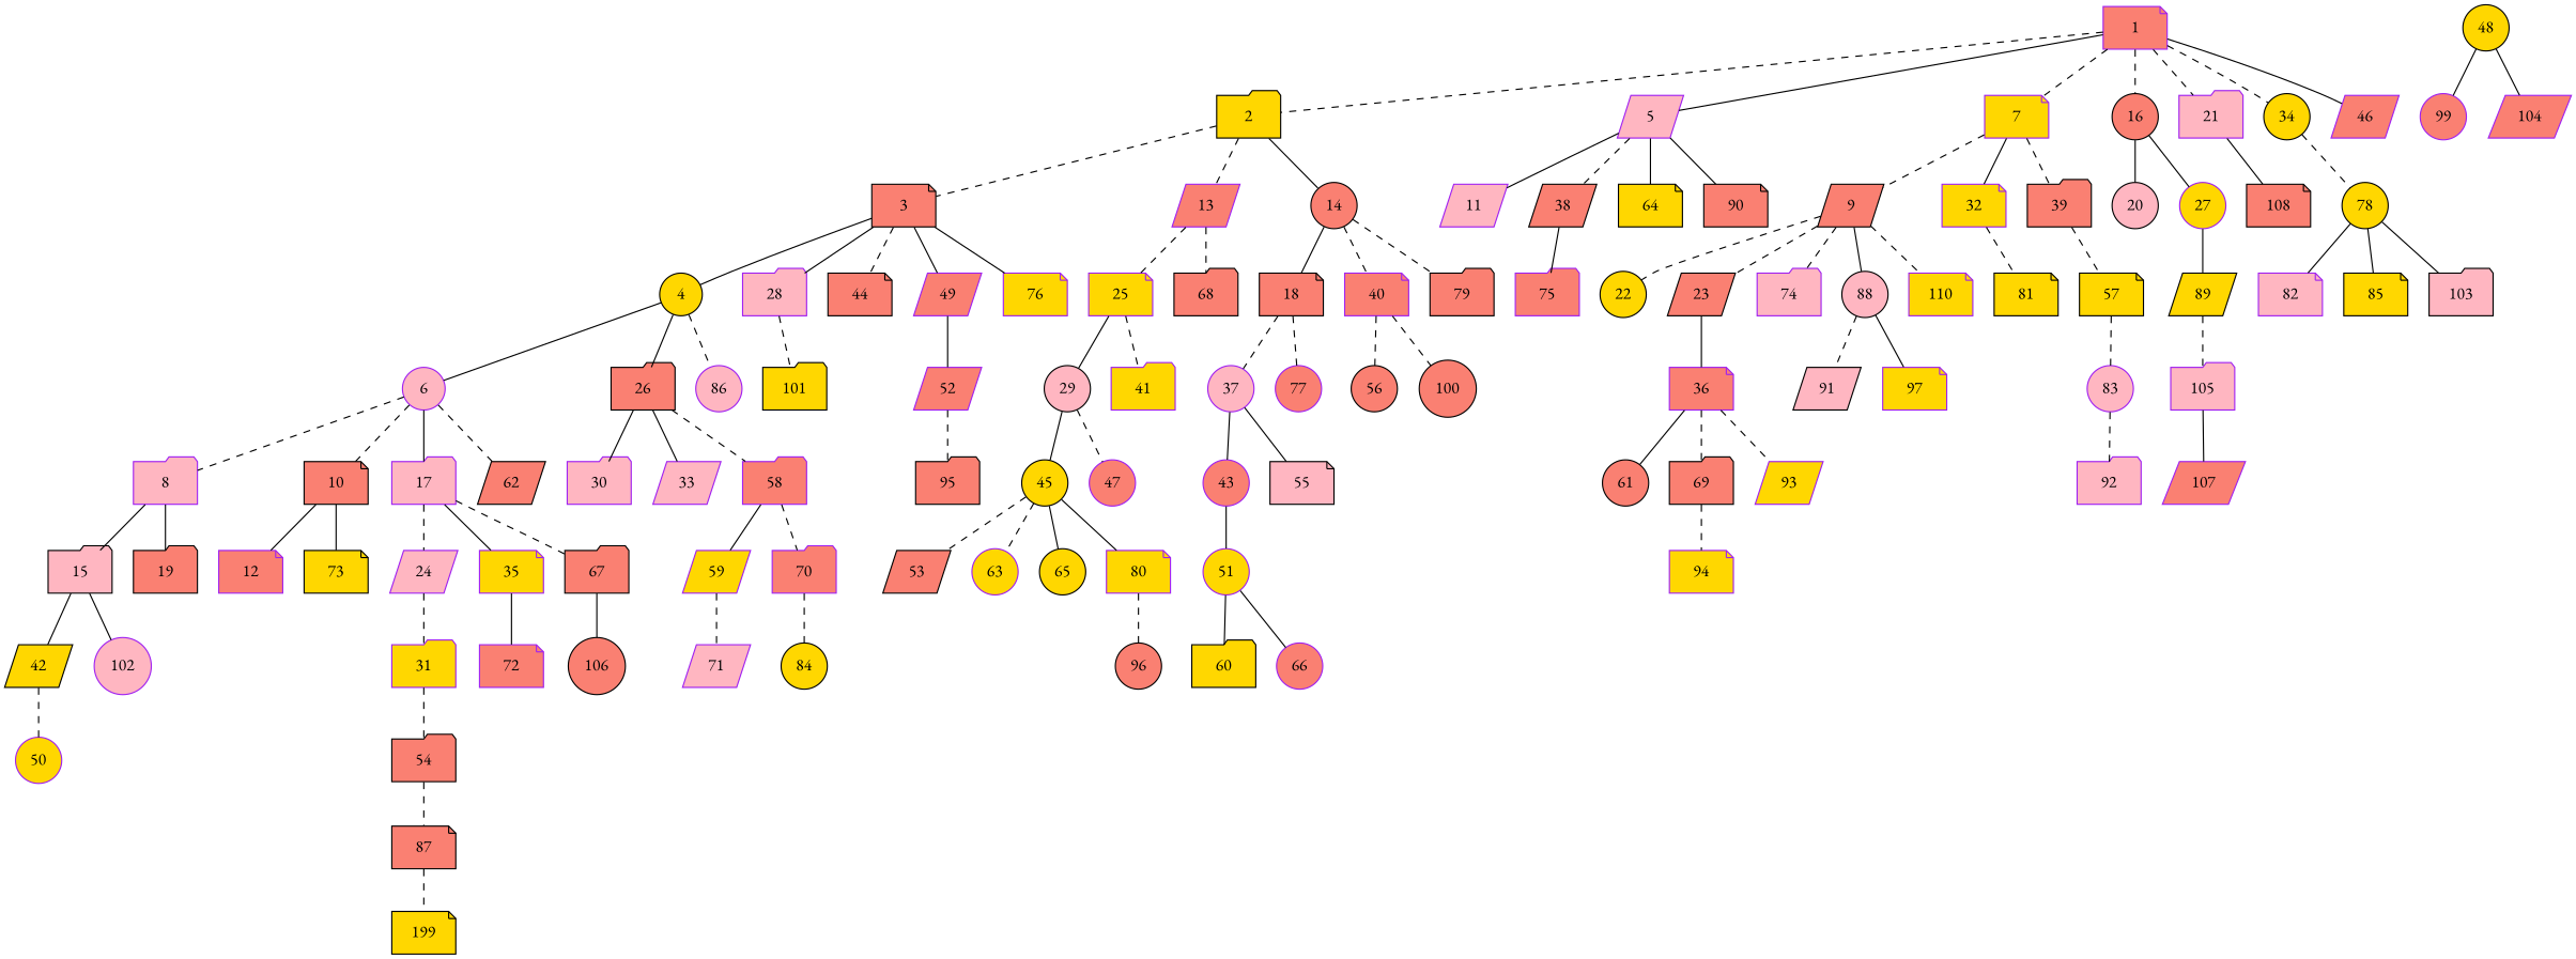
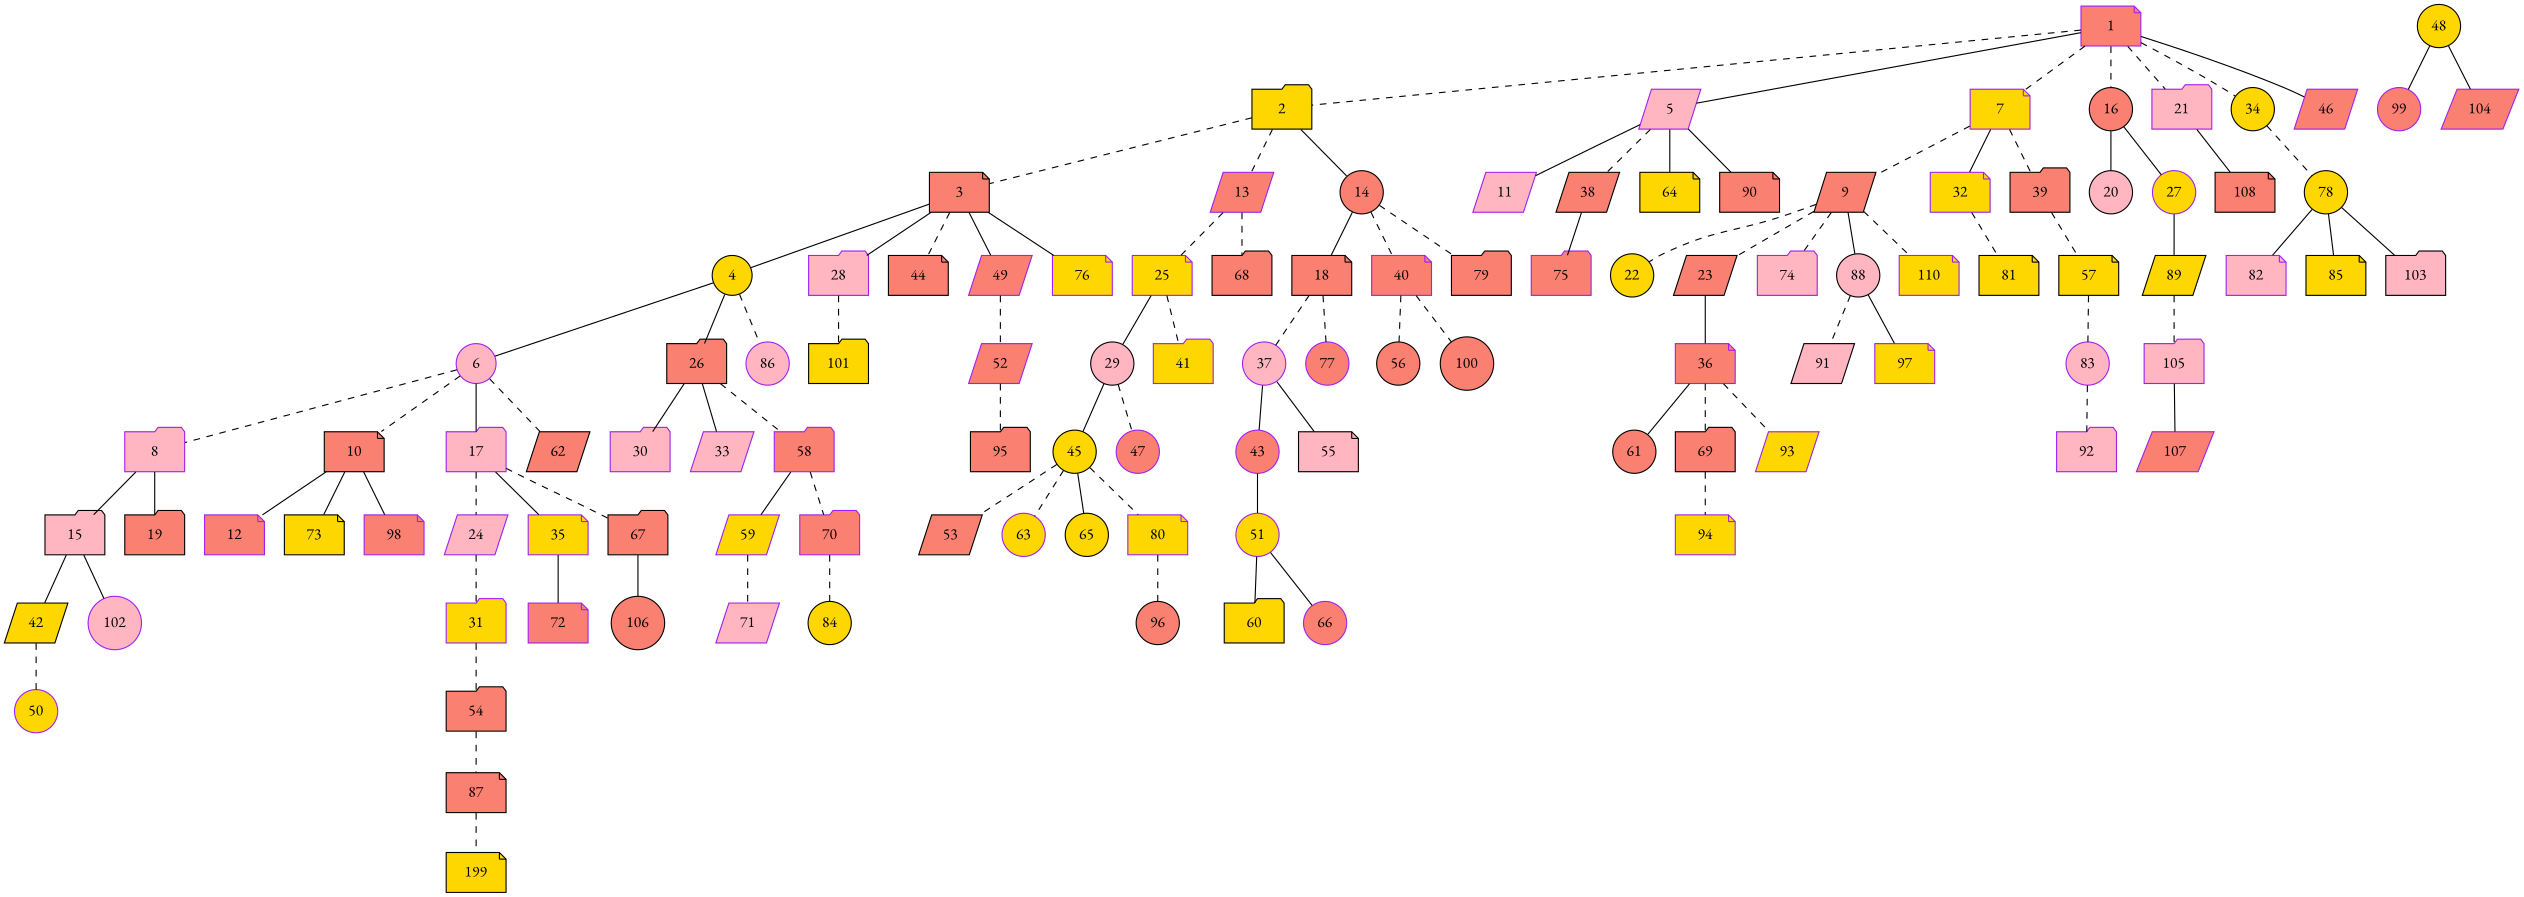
  graph {
    fontname="EB Garamond"
    node [color=purple fillcolor=salmon fontname="EB Garamond" shape=circle style=filled]
    edge [fontname="EB Garamond" style=dashed]
    1 [shape=note]
    2 [color=black fillcolor=gold shape=folder]
    5 [fillcolor=lightpink shape=parallelogram]
    7 [fillcolor=gold shape=note]
    16 [color=black]
    21 [fillcolor=lightpink shape=folder]
    34 [color=black fillcolor=gold]
    46 [shape=parallelogram]
    3 [color=black shape=note]
    13 [shape=parallelogram]
    14 [color=black]
    11 [fillcolor=lightpink shape=parallelogram]
    38 [color=black shape=parallelogram]
    64 [color=black fillcolor=gold shape=note]
    90 [color=black shape=note]
    9 [color=black shape=parallelogram]
    32 [fillcolor=gold shape=note]
    39 [color=black shape=folder]
    20 [color=black fillcolor=lightpink]
    27 [fillcolor=gold]
    108 [color=black shape=note]
    78 [color=black fillcolor=gold]
    4 [color=black fillcolor=gold]
    28 [fillcolor=lightpink shape=folder]
    44 [color=black shape=note]
    49 [shape=parallelogram]
    76 [fillcolor=gold shape=note]
    25 [fillcolor=gold shape=note]
    68 [color=black shape=folder]
    18 [color=black shape=note]
    40 [shape=note]
    79 [color=black shape=folder]
    6 [fillcolor=lightpink]
    26 [color=black shape=folder]
    86 [fillcolor=lightpink]
    101 [color=black fillcolor=gold shape=folder]
    52 [shape=parallelogram]
    8 [fillcolor=lightpink shape=folder]
    10 [color=black shape=note]
    17 [fillcolor=lightpink shape=folder]
    62 [color=black shape=parallelogram]
    30 [fillcolor=lightpink shape=folder]
    33 [fillcolor=lightpink shape=parallelogram]
    58 [shape=folder]
    75 [shape=folder]
    15 [color=black fillcolor=lightpink shape=folder]
    19 [color=black shape=folder]
    12 [shape=note]
    73 [color=black fillcolor=gold shape=note]
+   98 [shape=note]
    24 [fillcolor=lightpink shape=parallelogram]
    35 [fillcolor=gold shape=note]
    67 [color=black shape=folder]
    22 [color=black fillcolor=gold]
    23 [color=black shape=parallelogram]
    74 [fillcolor=lightpink shape=folder]
    88 [color=black fillcolor=lightpink]
    110 [fillcolor=gold shape=note]
    81 [color=black fillcolor=gold shape=note]
    57 [color=black fillcolor=gold shape=note]
    42 [color=black fillcolor=gold shape=parallelogram]
    102 [fillcolor=lightpink]
    36 [shape=note]
    91 [color=black fillcolor=lightpink shape=parallelogram]
    97 [fillcolor=gold shape=note]
    29 [color=black fillcolor=lightpink]
    41 [fillcolor=gold shape=folder]
    37 [fillcolor=lightpink]
    77
    56 [color=black]
    100 [color=black]
    50 [fillcolor=gold]
    89 [color=black fillcolor=gold shape=parallelogram]
    31 [fillcolor=gold shape=folder]
    72 [shape=note]
    106 [color=black]
    43
    55 [color=black fillcolor=lightpink shape=note]
    48 [color=black fillcolor=gold]
    99
    104 [shape=parallelogram]
    61 [color=black]
    69 [color=black shape=folder]
    93 [fillcolor=gold shape=parallelogram]
    54 [color=black shape=folder]
    45 [color=black fillcolor=gold]
    47
    59 [fillcolor=gold shape=parallelogram]
    70 [shape=folder]
    105 [fillcolor=lightpink shape=folder]
    53 [color=black shape=parallelogram]
    63 [fillcolor=gold]
    65 [color=black fillcolor=gold]
    80 [fillcolor=gold shape=note]
    87 [color=black shape=note]
    82 [fillcolor=lightpink shape=note]
    85 [color=black fillcolor=gold shape=note]
    103 [color=black fillcolor=lightpink shape=folder]
    94 [fillcolor=gold shape=note]
    51 [fillcolor=gold]
    83 [fillcolor=lightpink]
    60 [color=black fillcolor=gold shape=folder]
    66
    96 [color=black]
    95 [color=black shape=folder]
    n106 [color=black fillcolor=gold label=199 shape=note]
    92 [fillcolor=lightpink shape=folder]
    71 [fillcolor=lightpink shape=parallelogram]
    84 [color=black fillcolor=gold]
    107 [shape=parallelogram]
    1 -- 2
    1 -- 5 [style=solid]
    1 -- 7
    1 -- 16
    1 -- 21
    1 -- 34
    1 -- 46 [style=solid]
    2 -- 3
    2 -- 13
    2 -- 14 [style=solid]
    5 -- 11 [style=solid]
    5 -- 38
    5 -- 64 [style=solid]
    5 -- 90 [style=solid]
    7 -- 9
    7 -- 32 [style=solid]
    7 -- 39
    16 -- 20 [style=solid]
    16 -- 27 [style=solid]
    21 -- 108 [style=solid]
    34 -- 78
    3 -- 4 [style=solid]
    3 -- 28 [style=solid]
    3 -- 44
    3 -- 49 [style=solid]
    3 -- 76 [style=solid]
    13 -- 25
    13 -- 68
    14 -- 18 [style=solid]
    14 -- 40
    14 -- 79
    38 -- 75 [style=solid]
    9 -- 22
    9 -- 23
    9 -- 74
    9 -- 88 [style=solid]
    9 -- 110
    32 -- 81
    39 -- 57
    27 -- 89 [style=solid]
    78 -- 82 [style=solid]
    78 -- 85 [style=solid]
    78 -- 103 [style=solid]
    4 -- 6 [style=solid]
    4 -- 26 [style=solid]
    4 -- 86
    28 -- 101
-   49 -- 52 [style=solid]
+   49 -- 52
    25 -- 29 [style=solid]
    25 -- 41
    18 -- 37
    18 -- 77
    40 -- 56
    40 -- 100
    6 -- 8
    6 -- 10
    6 -- 17 [style=solid]
    6 -- 62
    26 -- 30 [style=solid]
    26 -- 33 [style=solid]
    26 -- 58
    52 -- 95
    8 -- 15 [style=solid]
    8 -- 19 [style=solid]
    10 -- 12 [style=solid]
    10 -- 73 [style=solid]
+   10 -- 98 [style=solid]
    17 -- 24
    17 -- 35 [style=solid]
    17 -- 67
    58 -- 59 [style=solid]
    58 -- 70
    15 -- 42 [style=solid]
    15 -- 102 [style=solid]
    24 -- 31
    35 -- 72 [style=solid]
    67 -- 106 [style=solid]
    23 -- 36 [style=solid]
    88 -- 91
    88 -- 97 [style=solid]
    57 -- 83
    42 -- 50
    36 -- 61 [style=solid]
    36 -- 69
    36 -- 93
    29 -- 45 [style=solid]
    29 -- 47
    37 -- 43 [style=solid]
    37 -- 55 [style=solid]
    89 -- 105
    31 -- 54
    43 -- 51 [style=solid]
    48 -- 99 [style=solid]
    48 -- 104 [style=solid]
    69 -- 94
    54 -- 87
    45 -- 53
    45 -- 63
    45 -- 65 [style=solid]
-   45 -- 80 [style=solid]
+   45 -- 80
    59 -- 71
    70 -- 84
    105 -- 107 [style=solid]
    80 -- 96
    87 -- n106
    51 -- 60 [style=solid]
    51 -- 66 [style=solid]
    83 -- 92
  }
